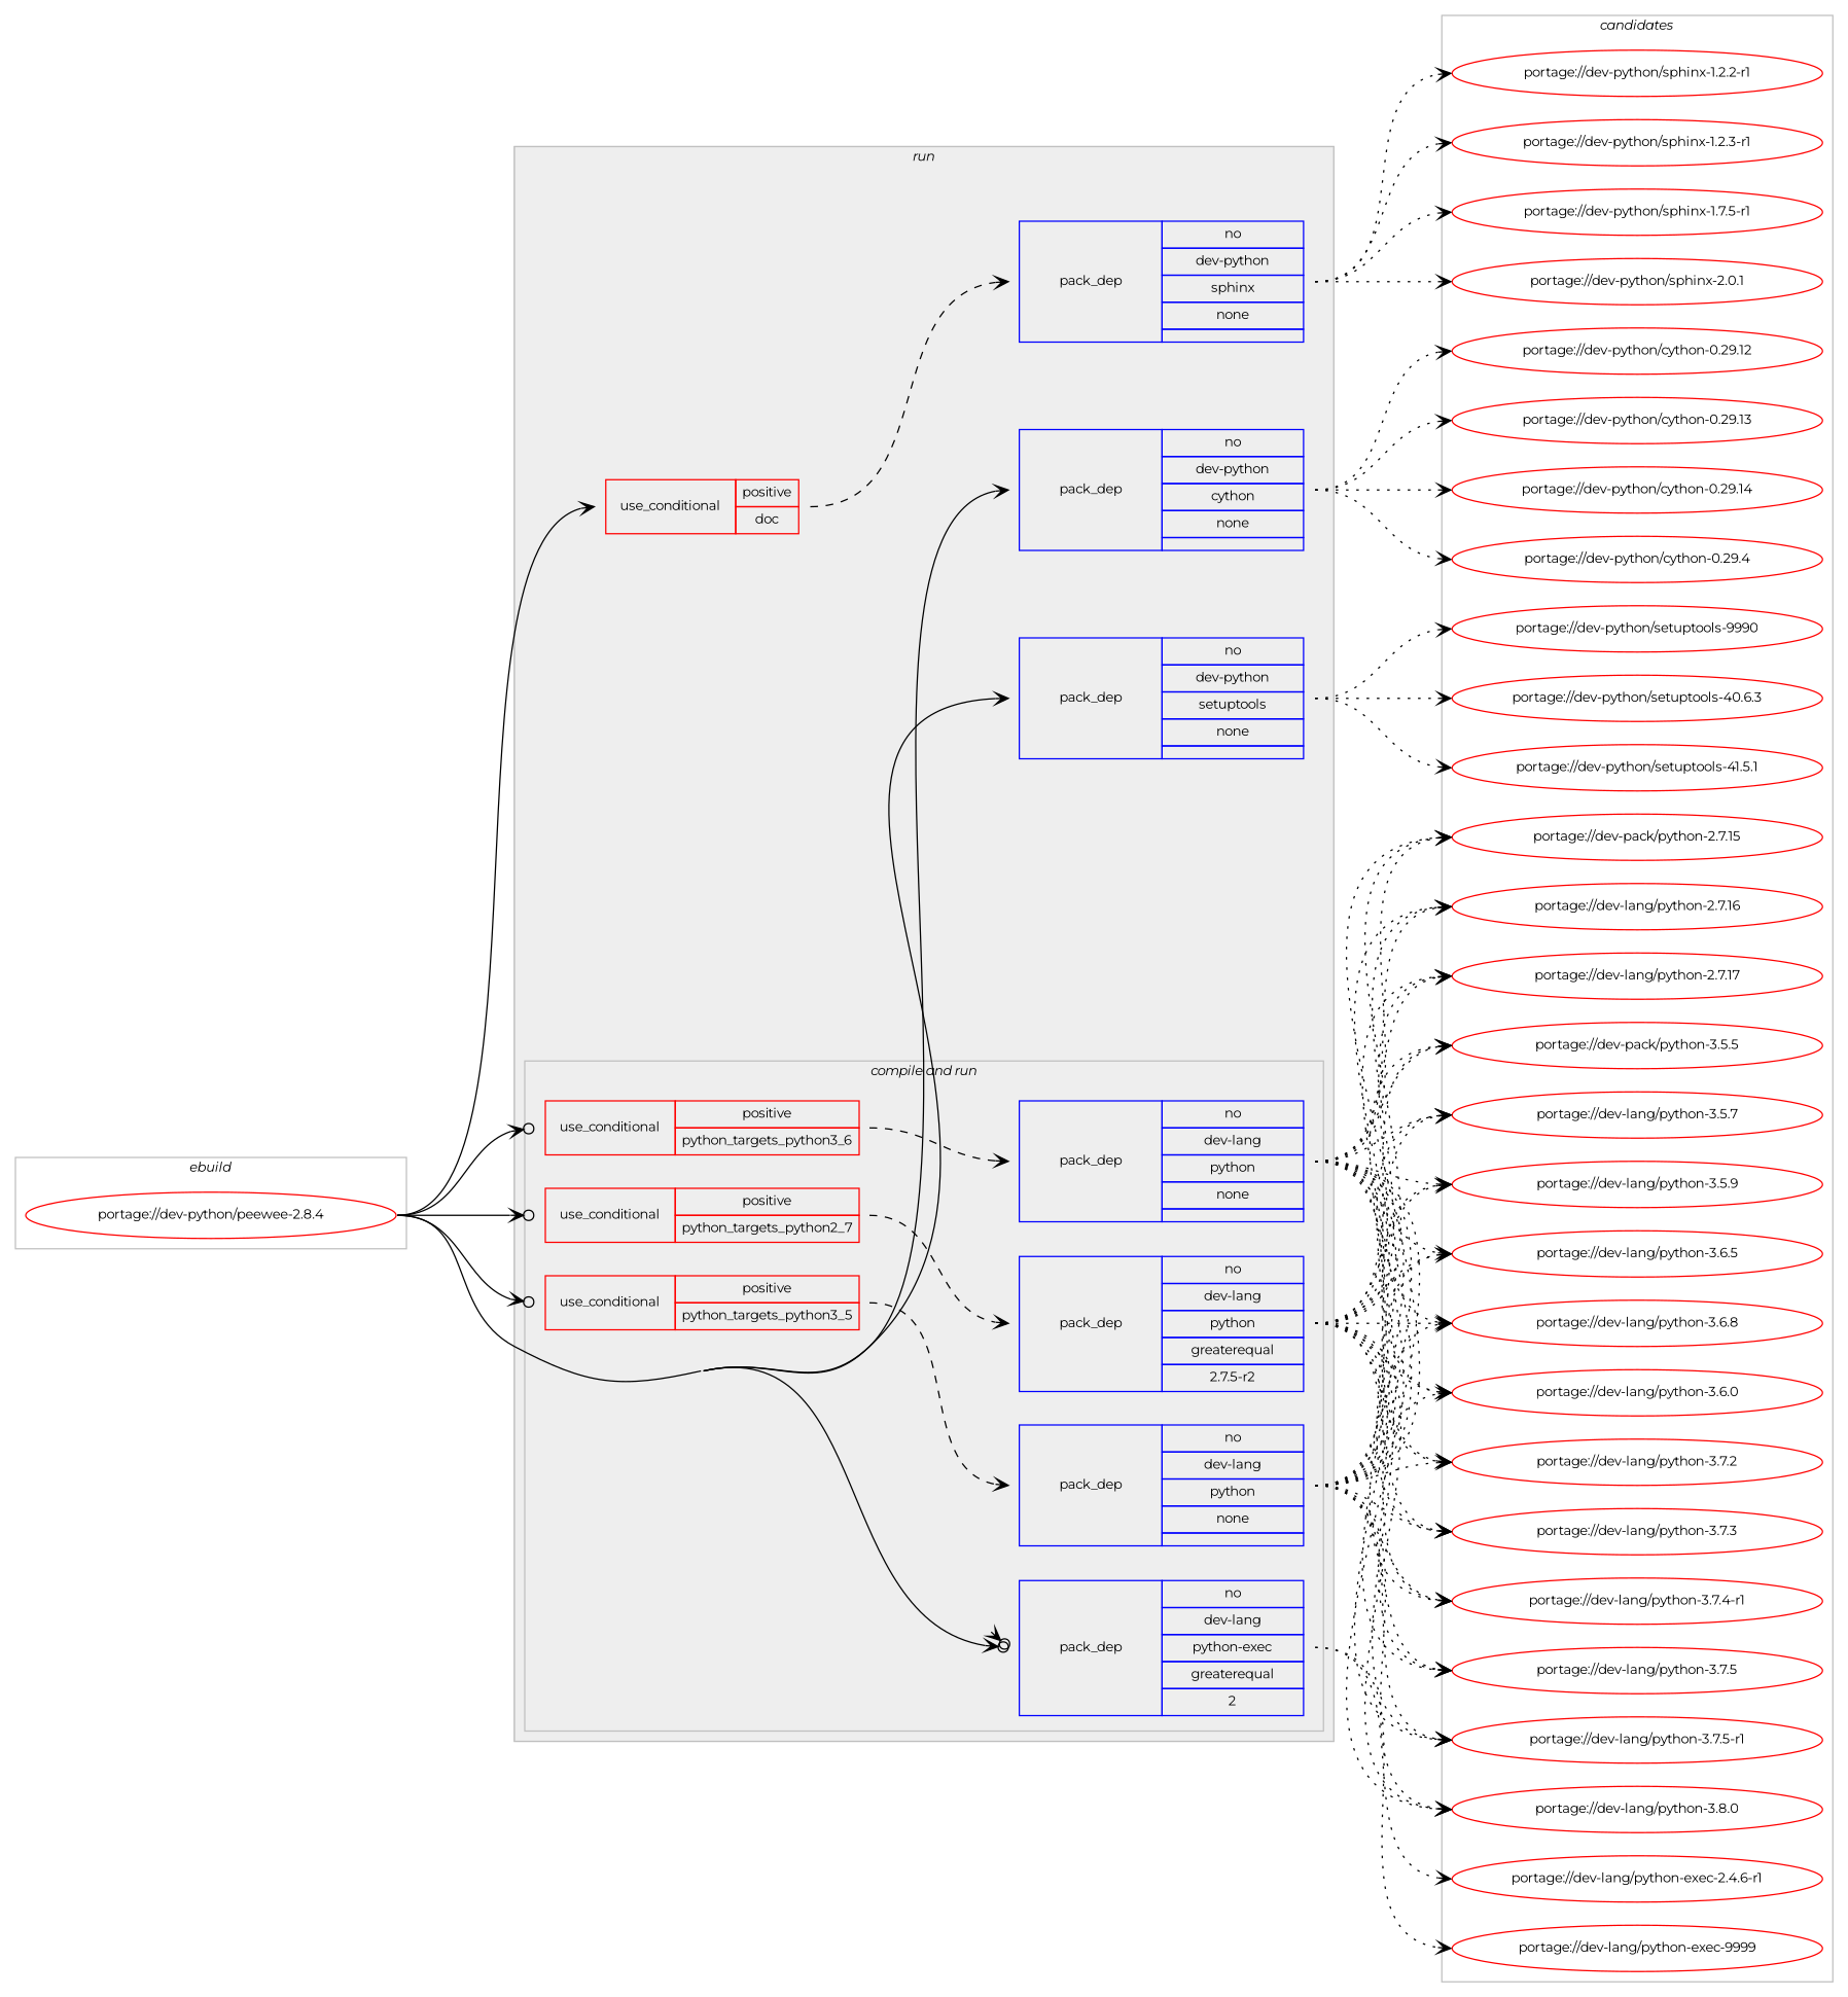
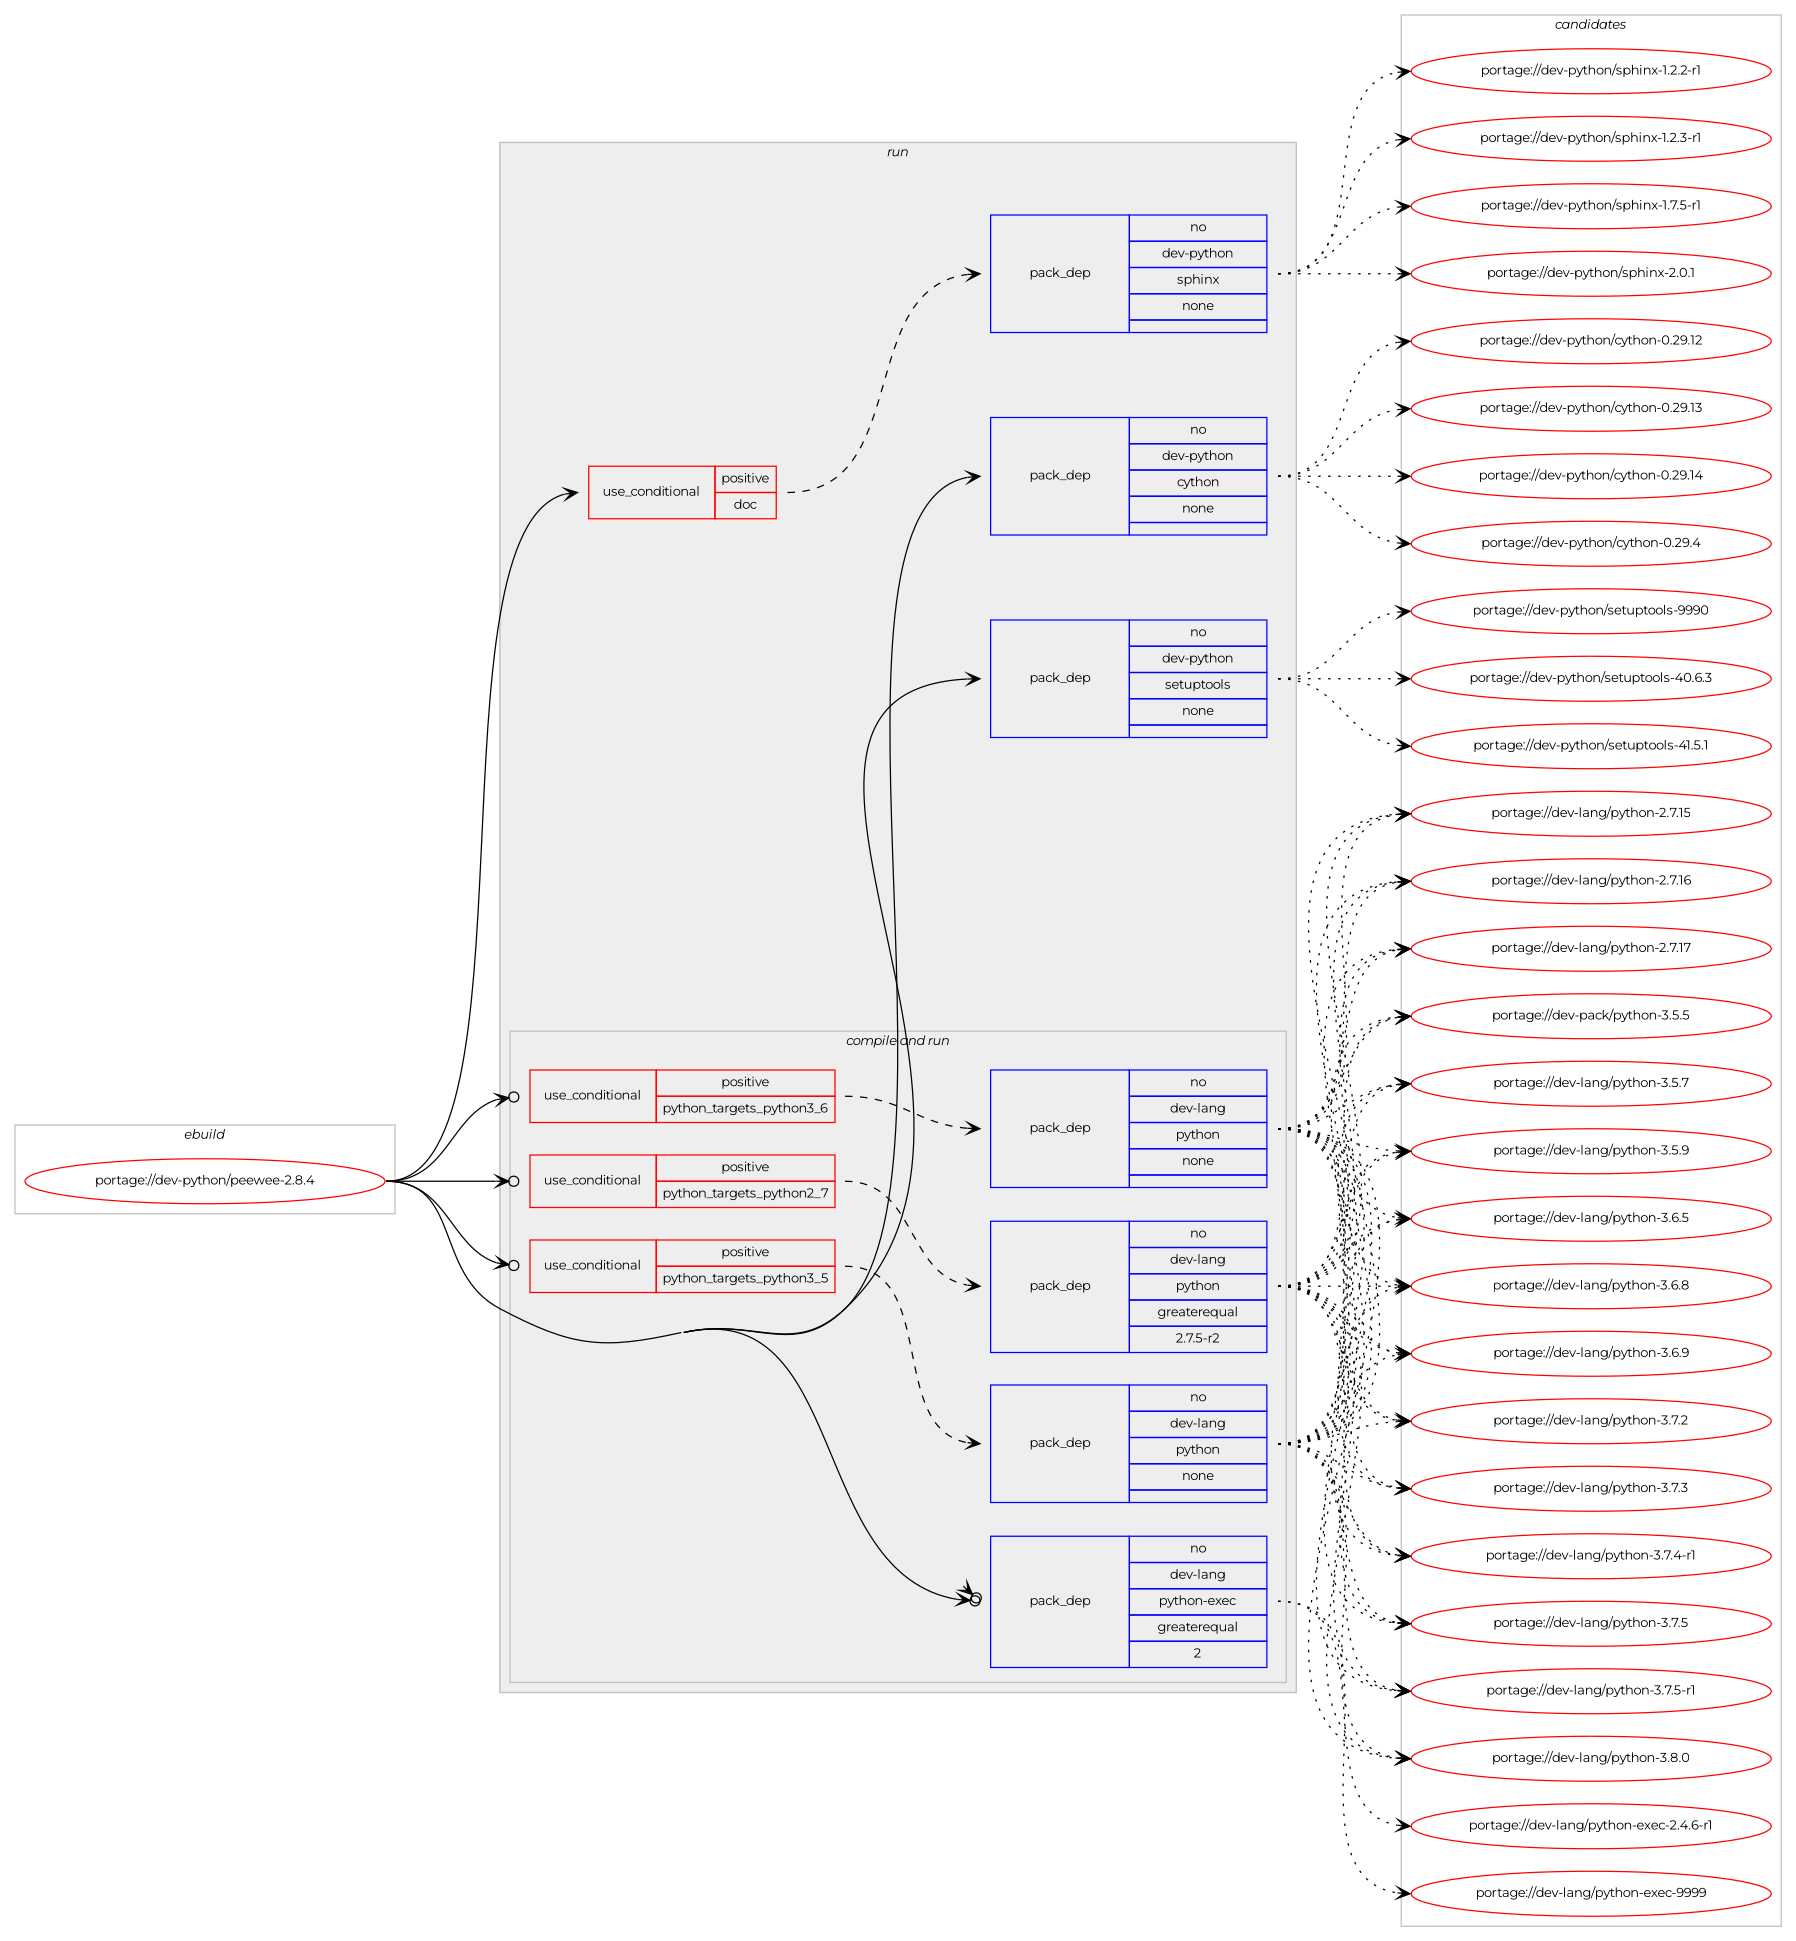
  digraph {
    compound=true
    concentrate=true
    fontname=Montserrat
    fontsize=10
    newrank=true
    rankdir=LR
    ranksep=1.5
    node [color=red fontname=Montserrat fontsize=10]
    edge [arrowhead=vee fontname=Montserrat headport=w style=dotted tailport=e weight=100]
    n1 [label="portage://dev-python/peewee-2.8.4" width=4]
    n2 [color=blue label=<<TABLE BORDER="0" CELLBORDER="1" CELLSPACING="0" CELLPADDING="4" WIDTH="220"><TR><TD ROWSPAN="6" CELLPADDING="30">pack_dep</TD></TR><TR><TD WIDTH="110">no</TD></TR><TR><TD>dev-python</TD></TR><TR><TD>sphinx</TD></TR><TR><TD>none</TD></TR><TR><TD></TD></TR></TABLE>> shape=none]
    n3 [label=<<TABLE BORDER="0" CELLBORDER="1" CELLSPACING="0" CELLPADDING="4"><TR><TD ROWSPAN="3" CELLPADDING="10">use_conditional</TD></TR><TR><TD>positive</TD></TR><TR><TD>doc</TD></TR></TABLE>> shape=none]
    n4 [color=blue label=<<TABLE BORDER="0" CELLBORDER="1" CELLSPACING="0" CELLPADDING="4" WIDTH="220"><TR><TD ROWSPAN="6" CELLPADDING="30">pack_dep</TD></TR><TR><TD WIDTH="110">no</TD></TR><TR><TD>dev-python</TD></TR><TR><TD>cython</TD></TR><TR><TD>none</TD></TR><TR><TD></TD></TR></TABLE>> shape=none]
    n5 [color=blue label=<<TABLE BORDER="0" CELLBORDER="1" CELLSPACING="0" CELLPADDING="4" WIDTH="220"><TR><TD ROWSPAN="6" CELLPADDING="30">pack_dep</TD></TR><TR><TD WIDTH="110">no</TD></TR><TR><TD>dev-python</TD></TR><TR><TD>setuptools</TD></TR><TR><TD>none</TD></TR><TR><TD></TD></TR></TABLE>> shape=none]
    n6 [color=blue label=<<TABLE BORDER="0" CELLBORDER="1" CELLSPACING="0" CELLPADDING="4" WIDTH="220"><TR><TD ROWSPAN="6" CELLPADDING="30">pack_dep</TD></TR><TR><TD WIDTH="110">no</TD></TR><TR><TD>dev-lang</TD></TR><TR><TD>python</TD></TR><TR><TD>greaterequal</TD></TR><TR><TD>2.7.5-r2</TD></TR></TABLE>> shape=none]
    n7 [label=<<TABLE BORDER="0" CELLBORDER="1" CELLSPACING="0" CELLPADDING="4"><TR><TD ROWSPAN="3" CELLPADDING="10">use_conditional</TD></TR><TR><TD>positive</TD></TR><TR><TD>python_targets_python2_7</TD></TR></TABLE>> shape=none]
    n8 [color=blue label=<<TABLE BORDER="0" CELLBORDER="1" CELLSPACING="0" CELLPADDING="4" WIDTH="220"><TR><TD ROWSPAN="6" CELLPADDING="30">pack_dep</TD></TR><TR><TD WIDTH="110">no</TD></TR><TR><TD>dev-lang</TD></TR><TR><TD>python</TD></TR><TR><TD>none</TD></TR><TR><TD></TD></TR></TABLE>> shape=none]
    n9 [label=<<TABLE BORDER="0" CELLBORDER="1" CELLSPACING="0" CELLPADDING="4"><TR><TD ROWSPAN="3" CELLPADDING="10">use_conditional</TD></TR><TR><TD>positive</TD></TR><TR><TD>python_targets_python3_5</TD></TR></TABLE>> shape=none]
    n10 [color=blue label=<<TABLE BORDER="0" CELLBORDER="1" CELLSPACING="0" CELLPADDING="4" WIDTH="220"><TR><TD ROWSPAN="6" CELLPADDING="30">pack_dep</TD></TR><TR><TD WIDTH="110">no</TD></TR><TR><TD>dev-lang</TD></TR><TR><TD>python</TD></TR><TR><TD>none</TD></TR><TR><TD></TD></TR></TABLE>> shape=none]
    n11 [label=<<TABLE BORDER="0" CELLBORDER="1" CELLSPACING="0" CELLPADDING="4"><TR><TD ROWSPAN="3" CELLPADDING="10">use_conditional</TD></TR><TR><TD>positive</TD></TR><TR><TD>python_targets_python3_6</TD></TR></TABLE>> shape=none]
    n12 [color=blue label=<<TABLE BORDER="0" CELLBORDER="1" CELLSPACING="0" CELLPADDING="4" WIDTH="220"><TR><TD ROWSPAN="6" CELLPADDING="30">pack_dep</TD></TR><TR><TD WIDTH="110">no</TD></TR><TR><TD>dev-lang</TD></TR><TR><TD>python-exec</TD></TR><TR><TD>greaterequal</TD></TR><TR><TD>2</TD></TR></TABLE>> shape=none]
    n13 [label="portage://dev-python/sphinx-1.2.2-r1" width=4]
    n14 [label="portage://dev-python/sphinx-1.2.3-r1" width=4]
    n15 [label="portage://dev-python/sphinx-1.7.5-r1" width=4]
    n16 [label="portage://dev-python/sphinx-2.0.1" width=4]
    n17 [label="portage://dev-python/cython-0.29.12" width=4]
    n18 [label="portage://dev-python/cython-0.29.13" width=4]
    n19 [label="portage://dev-python/cython-0.29.14" width=4]
    n20 [label="portage://dev-python/cython-0.29.4" width=4]
    n21 [label="portage://dev-python/setuptools-40.6.3" width=4]
    n22 [label="portage://dev-python/setuptools-41.5.1" width=4]
    n23 [label="portage://dev-python/setuptools-9990" width=4]
-   n24 [label="portage://dev-pack/python-2.7.15" width=4]
+   n24 [label="portage://dev-lang/python-2.7.15" width=4]
    n25 [label="portage://dev-lang/python-2.7.16" width=4]
    n26 [label="portage://dev-lang/python-2.7.17" width=4]
    n27 [label="portage://dev-pack/python-3.5.5" width=4]
    n28 [label="portage://dev-lang/python-3.5.7" width=4]
    n29 [label="portage://dev-lang/python-3.5.9" width=4]
    n30 [label="portage://dev-lang/python-3.6.5" width=4]
    n31 [label="portage://dev-lang/python-3.6.8" width=4]
-   n32 [label="portage://dev-lang/python-3.6.0" width=4]
+   n32 [label="portage://dev-lang/python-3.6.9" width=4]
    n33 [label="portage://dev-lang/python-3.7.2" width=4]
    n34 [label="portage://dev-lang/python-3.7.3" width=4]
    n35 [label="portage://dev-lang/python-3.7.4-r1" width=4]
    n36 [label="portage://dev-lang/python-3.7.5" width=4]
    n37 [label="portage://dev-lang/python-3.7.5-r1" width=4]
    n38 [label="portage://dev-lang/python-3.8.0" width=4]
    n39 [label="portage://dev-lang/python-exec-2.4.6-r1" width=4]
    n40 [label="portage://dev-lang/python-exec-9999" width=4]
    subgraph cluster_1 {
      color=gray
      label=<<i>ebuild</i>>
      rank=same
      n1
    }
    subgraph cluster_2 {
      color=gray
      label=<<i>dependencies</i>>
      subgraph cluster_3 {
        color=gray
        fillcolor="#eeeeee"
        label=<<i>compile</i>>
        style=filled
        subgraph sub_4 {
          color=gray
          fillcolor="#eeeeee"
          label=<<i>compile</i>>
          style=filled
          n3
          subgraph sub_5 {
            color=gray
            fillcolor="#eeeeee"
            label=<<i>compile</i>>
            style=filled
            n2
          }
        }
        subgraph sub_6 {
          color=gray
          fillcolor="#eeeeee"
          label=<<i>compile</i>>
          style=filled
          n4
        }
        subgraph sub_7 {
          color=gray
          fillcolor="#eeeeee"
          label=<<i>compile</i>>
          style=filled
          n5
        }
      }
      subgraph cluster_8 {
        color=gray
        fillcolor="#eeeeee"
        label=<<i>run</i>>
        style=filled
      }
      subgraph cluster_9 {
        color=gray
        fillcolor="#eeeeee"
        label=<<i>compile and run</i>>
        style=filled
        subgraph sub_10 {
          color=gray
          fillcolor="#eeeeee"
          label=<<i>compile and run</i>>
          style=filled
          n7
          subgraph sub_11 {
            color=gray
            fillcolor="#eeeeee"
            label=<<i>compile and run</i>>
            style=filled
            n6
          }
        }
        subgraph sub_12 {
          color=gray
          fillcolor="#eeeeee"
          label=<<i>compile and run</i>>
          style=filled
          n9
          subgraph sub_13 {
            color=gray
            fillcolor="#eeeeee"
            label=<<i>compile and run</i>>
            style=filled
            n8
          }
        }
        subgraph sub_14 {
          color=gray
          fillcolor="#eeeeee"
          label=<<i>compile and run</i>>
          style=filled
          n11
          subgraph sub_15 {
            color=gray
            fillcolor="#eeeeee"
            label=<<i>compile and run</i>>
            style=filled
            n10
          }
        }
        subgraph sub_16 {
          color=gray
          fillcolor="#eeeeee"
          label=<<i>compile and run</i>>
          style=filled
          n12
        }
      }
    }
    subgraph cluster_17 {
      color=gray
      label=<<i>candidates</i>>
      rank=same
      subgraph sub_18 {
        color=black
        label=<<i>candidates</i>>
        nodesep=1
        rank=same
        n13
        n14
        n15
        n16
      }
      subgraph sub_19 {
        color=black
        label=<<i>candidates</i>>
        nodesep=1
        rank=same
        n17
        n18
        n19
        n20
      }
      subgraph sub_20 {
        color=black
        label=<<i>candidates</i>>
        nodesep=1
        rank=same
        n21
        n22
        n23
      }
      subgraph sub_21 {
        color=black
        label=<<i>candidates</i>>
        nodesep=1
        rank=same
        n24
        n25
        n26
        n27
        n28
        n29
        n30
        n31
        n32
        n33
        n34
        n35
        n36
        n37
        n38
      }
      subgraph sub_22 {
        color=black
        label=<<i>candidates</i>>
        nodesep=1
        rank=same
        n24
        n25
        n26
        n27
        n28
        n29
        n30
        n31
        n32
        n33
        n34
        n35
        n36
        n37
        n38
      }
      subgraph sub_23 {
        color=black
        label=<<i>candidates</i>>
        nodesep=1
        rank=same
        n24
        n25
        n26
        n27
        n28
        n29
        n30
        n31
        n32
        n33
        n34
        n35
        n36
        n37
        n38
      }
      subgraph sub_24 {
        color=black
        label=<<i>candidates</i>>
        nodesep=1
        rank=same
        n39
        n40
      }
    }
    n1 -> n3 [style=solid weight=20]
    n1 -> n4 [style=solid weight=20]
    n1 -> n5 [style=solid weight=20]
    n1 -> n7 [arrowhead=odotvee style=solid weight=20]
    n1 -> n9 [arrowhead=odotvee style=solid weight=20]
    n1 -> n11 [arrowhead=odotvee style=solid weight=20]
    n1 -> n12 [arrowhead=odotvee style=solid weight=20]
    n2 -> n13
    n2 -> n14
    n2 -> n15
    n2 -> n16
    n3 -> n2 [style=dashed weight=20]
    n4 -> n17
    n4 -> n18
    n4 -> n19
    n4 -> n20
    n5 -> n21
    n5 -> n22
    n5 -> n23
    n6 -> n24
    n6 -> n25
    n6 -> n26
    n6 -> n27
    n6 -> n28
    n6 -> n29
    n6 -> n30
    n6 -> n31
    n6 -> n32
    n6 -> n33
    n6 -> n34
    n6 -> n35
    n6 -> n36
    n6 -> n37
    n6 -> n38
    n7 -> n6 [style=dashed weight=20]
    n8 -> n24
    n8 -> n25
    n8 -> n26
    n8 -> n27
    n8 -> n28
    n8 -> n29
    n8 -> n30
    n8 -> n31
    n8 -> n32
    n8 -> n33
    n8 -> n34
    n8 -> n35
    n8 -> n36
    n8 -> n37
    n8 -> n38
    n9 -> n8 [style=dashed weight=20]
    n10 -> n24
    n10 -> n25
    n10 -> n26
    n10 -> n27
    n10 -> n28
    n10 -> n29
    n10 -> n30
    n10 -> n31
    n10 -> n32
    n10 -> n33
    n10 -> n34
    n10 -> n35
    n10 -> n36
    n10 -> n37
    n10 -> n38
    n11 -> n10 [style=dashed weight=20]
    n12 -> n39
    n12 -> n40
  }
